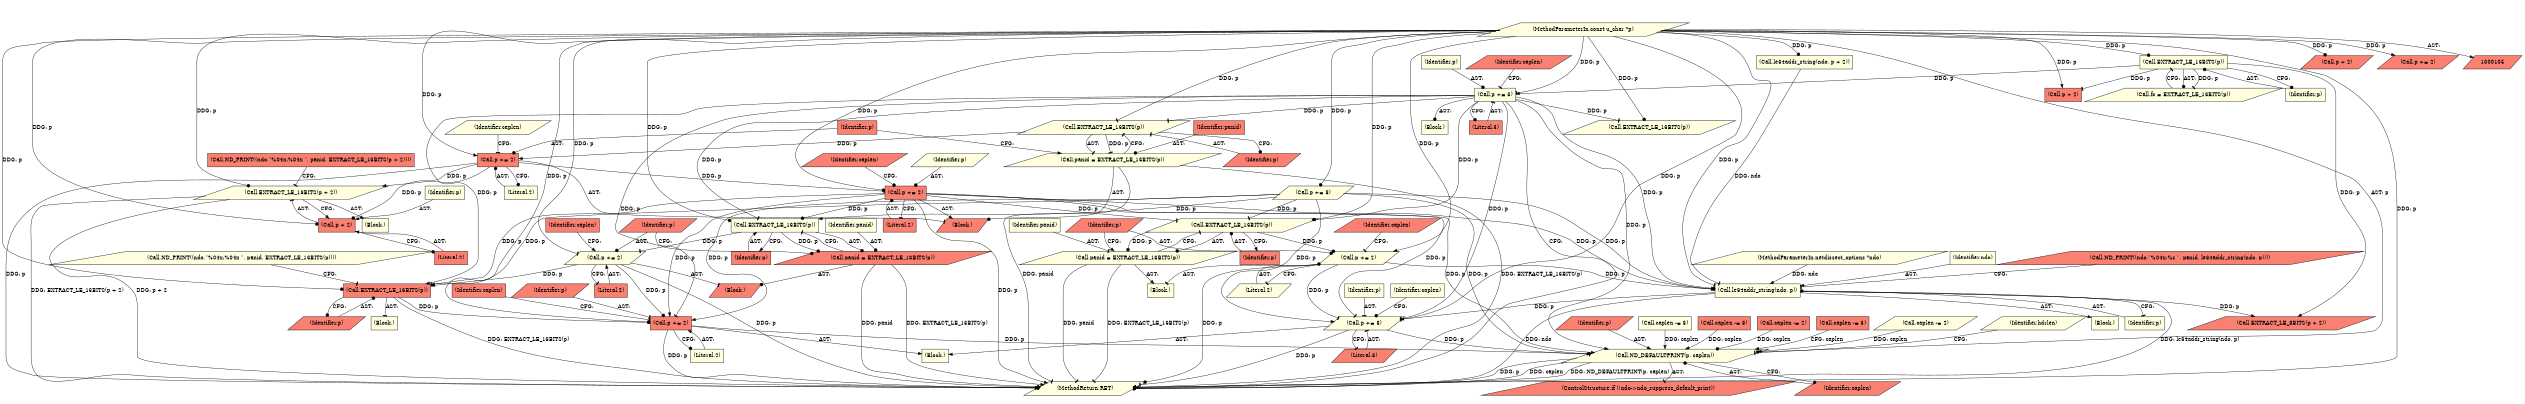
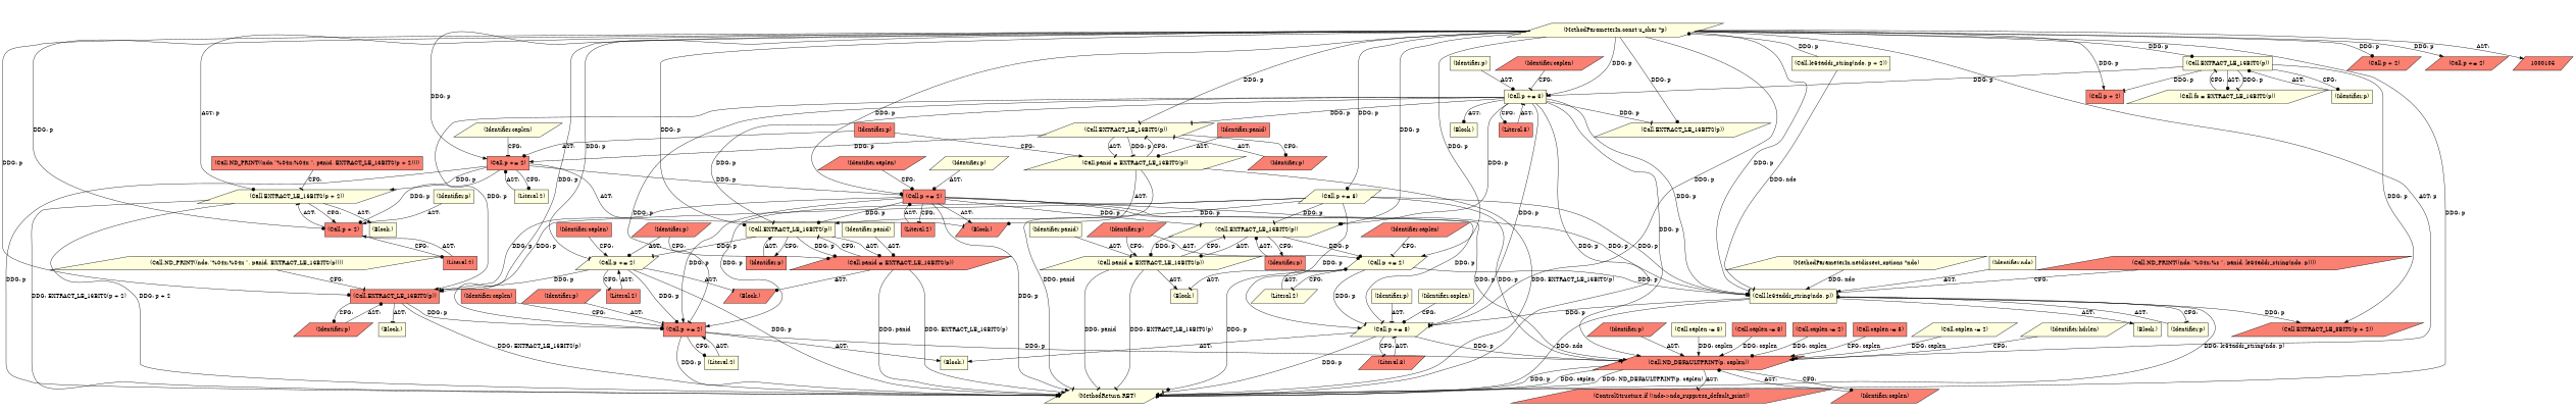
  digraph {
    node [fillcolor=lightyellow shape=box style=filled]
    edge [arrowhead=tee]
    n1 [label="(Call,EXTRACT_LE_16BITS(p))" shape=parallelogram]
    n2 [label="(Call,panid = EXTRACT_LE_16BITS(p))" shape=parallelogram]
    n3 [fillcolor=salmon label="(Call,p += 2)"]
    n4 [fillcolor=salmon label="(Identifier,p)" shape=parallelogram]
    n5 [label="(MethodReturn,RET)" shape=parallelogram]
    n6 [fillcolor=salmon label="(Block,)" shape=parallelogram]
    n7 [label="(Call,EXTRACT_LE_16BITS(p + 2))" shape=parallelogram]
    n8 [fillcolor=salmon label="(Call,p + 2)"]
    n9 [fillcolor=salmon label="(Call,p += 2)"]
    n10 [label="(Literal,2)"]
    n11 [label="(Call,p += 3)"]
    n12 [label="(Call,EXTRACT_LE_16BITS(p))"]
    n13 [fillcolor=salmon label="(Call,EXTRACT_LE_16BITS(p))"]
    n14 [fillcolor=salmon label="(Call,p += 2)"]
-   n15 [label="(Call,ND_DEFAULTPRINT(p, caplen))" shape=parallelogram]
+   n15 [fillcolor=salmon label="(Call,ND_DEFAULTPRINT(p, caplen))" shape=parallelogram]
    n16 [label="(Call,EXTRACT_LE_16BITS(p))" shape=parallelogram]
    n17 [label="(Call,le64addr_string(ndo, p))"]
    n18 [label="(Call,p += 8)" shape=parallelogram]
    n19 [label="(Call,EXTRACT_LE_16BITS(p))" shape=parallelogram]
    n20 [label="(Block,)"]
    n21 [fillcolor=salmon label="(Literal,3)"]
    n22 [label="(Call,p += 2)" shape=parallelogram]
    n23 [fillcolor=salmon label="(Call,panid = EXTRACT_LE_16BITS(p))" shape=parallelogram]
    n24 [fillcolor=salmon label="(Identifier,p)"]
    n25 [label="(Block,)"]
    n26 [fillcolor=salmon label="(Identifier,p)" shape=parallelogram]
    n27 [label="(Block,)"]
    n28 [label="(Literal,2)"]
    n29 [fillcolor=salmon label="(ControlStructure,if (!ndo->ndo_suppress_default_print))" shape=parallelogram]
    n30 [fillcolor=salmon label="(Identifier,caplen)" shape=parallelogram]
    n31 [label="(Call,p += 2)" shape=parallelogram]
    n32 [label="(Call,panid = EXTRACT_LE_16BITS(p))" shape=parallelogram]
    n33 [fillcolor=salmon label="(Identifier,p)"]
    n34 [fillcolor=salmon label="(Call,EXTRACT_LE_8BITS(p + 2))" shape=parallelogram]
    n35 [label="(Block,)"]
    n36 [label="(Identifier,p)"]
    n37 [fillcolor=salmon label="(Literal,8)" shape=parallelogram]
    n38 [label="(MethodParameterIn,const u_char *p)" shape=parallelogram]
    n39 [label="(Call,EXTRACT_LE_16BITS(p))"]
    n40 [label="(Call,le64addr_string(ndo, p + 2))"]
    n41 [label="(Call,p += 8)" shape=parallelogram]
    n42 [fillcolor=salmon label="(Call,p + 2)" shape=parallelogram]
    n43 [fillcolor=salmon label="(Call,p + 2)"]
    n44 [fillcolor=salmon label="(Call,p += 2)" shape=parallelogram]
    1000105 [fillcolor=salmon shape=parallelogram]
    n46 [label="(Identifier,p)"]
    n47 [label="(Call,fc = EXTRACT_LE_16BITS(p))" shape=parallelogram]
    n48 [label="(Block,)"]
    n49 [fillcolor=salmon label="(Literal,2)"]
    n50 [fillcolor=salmon label="(Literal,2)"]
    n51 [fillcolor=salmon label="(Block,)" shape=parallelogram]
    n52 [fillcolor=salmon label="(Literal,2)"]
    n53 [label="(Block,)"]
    n54 [label="(Literal,2)" shape=parallelogram]
    n55 [label="(MethodParameterIn,netdissect_options *ndo)" shape=parallelogram]
    n56 [label="(Identifier,p)" shape=parallelogram]
    n57 [label="(Identifier,panid)"]
    n58 [fillcolor=salmon label="(Identifier,caplen)" shape=parallelogram]
    n59 [label="(Identifier,p)"]
    n60 [fillcolor=salmon label="(Identifier,p)" shape=parallelogram]
    n61 [label="(Call,caplen -= 8)"]
    n62 [label="(Identifier,panid)"]
    n63 [fillcolor=salmon label="(Call,caplen -= 8)"]
    n64 [fillcolor=salmon label="(Identifier,p)" shape=parallelogram]
    n65 [fillcolor=salmon label="(Call,ND_PRINT((ndo,\"%04x:%04x \", panid, EXTRACT_LE_16BITS(p + 2))))"]
    n66 [fillcolor=salmon label="(Identifier,p)"]
    n67 [fillcolor=salmon label="(Call,caplen -= 2)"]
    n68 [fillcolor=salmon label="(Identifier,panid)"]
    n69 [fillcolor=salmon label="(Identifier,p)" shape=parallelogram]
    n70 [fillcolor=salmon label="(Identifier,caplen)" shape=parallelogram]
    n71 [label="(Identifier,p)"]
    n72 [fillcolor=salmon label="(Call,caplen -= 3)"]
    n73 [label="(Identifier,caplen)"]
    n74 [label="(Identifier,ndo)"]
    n75 [fillcolor=salmon label="(Identifier,caplen)"]
    n76 [fillcolor=salmon label="(Identifier,caplen)" shape=parallelogram]
    n77 [fillcolor=salmon label="(Identifier,p)" shape=parallelogram]
    n78 [label="(Identifier,caplen)" shape=parallelogram]
    n79 [label="(Call,ND_PRINT((ndo,\"%04x:%04x \", panid, EXTRACT_LE_16BITS(p))))" shape=parallelogram]
    n80 [fillcolor=salmon label="(Call,ND_PRINT((ndo,\"%04x:%s \", panid, le64addr_string(ndo, p))))" shape=parallelogram]
    n81 [label="(Call,caplen -= 2)" shape=parallelogram]
    n82 [fillcolor=salmon label="(Identifier,caplen)"]
    n83 [label="(Identifier,hdrlen)" shape=parallelogram]
    n84 [label="(Identifier,p)"]
    n1 -> n2 [label="AST: "]
    n1 -> n2 [label="DDG: p"]
    n1 -> n3 [arrowhead=normal label="DDG: p"]
    n1 -> n4 [arrowhead=dot label="CFG: "]
    n2 -> n1 [label="CFG: "]
    n2 -> n5 [label="DDG: panid"]
    n2 -> n5 [arrowhead=normal label="DDG: EXTRACT_LE_16BITS(p)"]
    n2 -> n6 [arrowhead=dot label="AST: "]
    n3 -> n5 [arrowhead=normal label="DDG: p"]
    n3 -> n6 [label="AST: "]
    n3 -> n7 [arrowhead=normal label="DDG: p"]
    n3 -> n8 [arrowhead=dot label="DDG: p"]
    n3 -> n9 [label="DDG: p"]
    n3 -> n10 [arrowhead=dot label="CFG: "]
    n4 -> n1 [label="AST: "]
    n7 -> n5 [arrowhead=dot label="DDG: EXTRACT_LE_16BITS(p + 2)"]
    n7 -> n5 [label="DDG: p + 2"]
    n7 -> n8 [arrowhead=normal label="CFG: "]
    n7 -> n48 [arrowhead=normal label="AST: "]
    n8 -> n7 [label="AST: "]
    n8 -> n49 [arrowhead=dot label="CFG: "]
    n9 -> n5 [arrowhead=normal label="DDG: p"]
    n9 -> n6 [arrowhead=normal label="AST: "]
    n9 -> n12 [arrowhead=dot label="DDG: p"]
    n9 -> n13 [label="DDG: p"]
    n9 -> n14 [arrowhead=normal label="DDG: p"]
    n9 -> n15 [arrowhead=normal label="DDG: p"]
    n9 -> n16 [label="DDG: p"]
    n9 -> n17 [arrowhead=dot label="DDG: p"]
    n9 -> n18 [label="DDG: p"]
    n9 -> n50 [label="CFG: "]
    n10 -> n3 [arrowhead=dot label="AST: "]
    n11 -> n1 [label="DDG: p"]
-   n11 -> n5 [label="CFG: "]
+   n11 -> n5 [label="DDG: p"]
    n11 -> n12 [label="DDG: p"]
    n11 -> n13 [arrowhead=normal label="DDG: p"]
    n11 -> n14 [label="DDG: p"]
    n11 -> n15 [arrowhead=normal label="DDG: p"]
    n11 -> n16 [arrowhead=normal label="DDG: p"]
    n11 -> n17 [arrowhead=normal label="DDG: p"]
    n11 -> n18 [label="DDG: p"]
    n11 -> n19 [label="DDG: p"]
    n11 -> n20 [arrowhead=dot label="AST: "]
    n11 -> n21 [arrowhead=dot label="CFG: "]
    n12 -> n22 [label="DDG: p"]
    n12 -> n23 [arrowhead=dot label="AST: "]
    n12 -> n23 [arrowhead=dot label="DDG: p"]
    n12 -> n24 [arrowhead=normal label="CFG: "]
    n13 -> n5 [arrowhead=normal label="DDG: EXTRACT_LE_16BITS(p)"]
    n13 -> n14 [arrowhead=dot label="DDG: p"]
    n13 -> n25 [label="AST: "]
    n13 -> n26 [arrowhead=dot label="CFG: "]
    n14 -> n5 [arrowhead=normal label="DDG: p"]
    n14 -> n15 [arrowhead=normal label="DDG: p"]
    n14 -> n27 [arrowhead=normal label="AST: "]
    n14 -> n28 [arrowhead=dot label="CFG: "]
    n15 -> n5 [label="DDG: caplen"]
    n15 -> n5 [label="DDG: ND_DEFAULTPRINT(p, caplen)"]
    n15 -> n5 [arrowhead=dot label="DDG: p"]
    n15 -> n29 [label="AST: "]
    n15 -> n30 [arrowhead=dot label="CFG: "]
    n16 -> n31 [arrowhead=dot label="DDG: p"]
    n16 -> n32 [arrowhead=dot label="AST: "]
    n16 -> n32 [arrowhead=dot label="DDG: p"]
    n16 -> n33 [arrowhead=normal label="CFG: "]
    n17 -> n5 [label="DDG: ndo"]
    n17 -> n5 [label="DDG: le64addr_string(ndo, p)"]
    n17 -> n18 [arrowhead=normal label="DDG: p"]
    n17 -> n34 [arrowhead=normal label="DDG: p"]
    n17 -> n35 [arrowhead=normal label="AST: "]
    n17 -> n36 [label="CFG: "]
    n18 -> n5 [label="DDG: p"]
    n18 -> n15 [label="DDG: p"]
    n18 -> n27 [arrowhead=normal label="AST: "]
    n18 -> n37 [label="CFG: "]
    n21 -> n11 [label="AST: "]
    n22 -> n5 [arrowhead=dot label="DDG: p"]
    n22 -> n13 [arrowhead=normal label="DDG: p"]
    n22 -> n14 [arrowhead=dot label="DDG: p"]
    n22 -> n51 [label="AST: "]
    n22 -> n52 [label="CFG: "]
    n23 -> n5 [arrowhead=normal label="DDG: panid"]
    n23 -> n5 [arrowhead=normal label="DDG: EXTRACT_LE_16BITS(p)"]
    n23 -> n12 [label="CFG: "]
    n23 -> n51 [arrowhead=dot label="AST: "]
    n24 -> n12 [arrowhead=normal label="AST: "]
    n26 -> n13 [arrowhead=dot label="AST: "]
    n28 -> n14 [arrowhead=normal label="AST: "]
    n30 -> n15 [arrowhead=dot label="AST: "]
    n31 -> n5 [arrowhead=dot label="DDG: p"]
    n31 -> n17 [label="DDG: p"]
    n31 -> n18 [label="DDG: p"]
    n31 -> n53 [label="AST: "]
    n31 -> n54 [label="CFG: "]
    n32 -> n5 [label="DDG: EXTRACT_LE_16BITS(p)"]
    n32 -> n5 [label="DDG: panid"]
    n32 -> n16 [label="CFG: "]
    n32 -> n53 [arrowhead=normal label="AST: "]
    n33 -> n16 [arrowhead=dot label="AST: "]
    n36 -> n17 [arrowhead=dot label="AST: "]
    n37 -> n18 [label="AST: "]
    n38 -> n1 [label="DDG: p"]
    n38 -> n3 [arrowhead=normal label="DDG: p"]
    n38 -> n5 [label="DDG: p"]
-   n38 -> n7 [arrowhead=dot label="DDG: p"]
+   n38 -> n7 [arrowhead=dot label="AST: p"]
    n38 -> n8 [arrowhead=dot label="DDG: p"]
    n38 -> n9 [arrowhead=dot label="DDG: p"]
    n38 -> n11 [label="DDG: p"]
    n38 -> n12 [arrowhead=dot label="DDG: p"]
    n38 -> n13 [arrowhead=dot label="DDG: p"]
    n38 -> n14 [arrowhead=dot label="DDG: p"]
    n38 -> n15 [arrowhead=dot label="AST: p"]
    n38 -> n16 [arrowhead=dot label="DDG: p"]
    n38 -> n17 [label="DDG: p"]
    n38 -> n18 [label="DDG: p"]
    n38 -> n19 [arrowhead=dot label="DDG: p"]
    n38 -> n22 [label="DDG: p"]
    n38 -> n31 [arrowhead=normal label="DDG: p"]
    n38 -> n39 [arrowhead=dot label="DDG: p"]
-   n38 -> n40 [arrowhead=dot label="DDG: p"]
+   n40 -> n38 [arrowhead=dot label="DDG: p"]
    n38 -> n41 [arrowhead=dot label="DDG: p"]
    n38 -> n42 [arrowhead=dot label="DDG: p"]
    n38 -> n43 [arrowhead=normal label="DDG: p"]
    n38 -> n44 [arrowhead=normal label="DDG: p"]
    n38 -> 1000105 [arrowhead=normal label="AST: "]
    n39 -> n11 [arrowhead=normal label="DDG: p"]
    n39 -> n34 [arrowhead=normal label="DDG: p"]
    n39 -> n43 [label="DDG: p"]
    n39 -> n46 [arrowhead=dot label="CFG: "]
    n39 -> n47 [arrowhead=dot label="AST: "]
    n39 -> n47 [label="DDG: p"]
    n40 -> n17 [label="DDG: ndo"]
    n41 -> n12 [arrowhead=normal label="DDG: p"]
    n41 -> n13 [arrowhead=normal label="DDG: p"]
    n41 -> n14 [arrowhead=normal label="DDG: p"]
    n41 -> n15 [arrowhead=normal label="DDG: p"]
    n41 -> n16 [label="DDG: p"]
    n41 -> n17 [arrowhead=normal label="DDG: p"]
    n41 -> n18 [arrowhead=normal label="DDG: p"]
    n46 -> n39 [arrowhead=dot label="AST: "]
    n47 -> n39 [label="CFG: "]
    n49 -> n8 [arrowhead=normal label="AST: "]
    n50 -> n9 [arrowhead=dot label="AST: "]
    n52 -> n22 [arrowhead=normal label="AST: "]
    n54 -> n31 [arrowhead=dot label="AST: "]
    n55 -> n17 [arrowhead=normal label="DDG: ndo"]
    n56 -> n9 [arrowhead=dot label="AST: "]
    n57 -> n23 [arrowhead=dot label="AST: "]
    n58 -> n9 [arrowhead=dot label="CFG: "]
    n59 -> n11 [arrowhead=dot label="AST: "]
    n60 -> n15 [arrowhead=normal label="AST: "]
    n61 -> n15 [arrowhead=normal label="DDG: caplen"]
    n62 -> n32 [label="AST: "]
    n63 -> n15 [arrowhead=normal label="DDG: caplen"]
    n64 -> n22 [arrowhead=dot label="AST: "]
    n64 -> n23 [arrowhead=dot label="CFG: "]
    n65 -> n7 [label="CFG: "]
    n66 -> n2 [arrowhead=normal label="CFG: "]
    n66 -> n3 [arrowhead=dot label="AST: "]
    n67 -> n15 [arrowhead=dot label="DDG: caplen"]
    n68 -> n2 [arrowhead=dot label="AST: "]
    n69 -> n31 [arrowhead=dot label="AST: "]
    n69 -> n32 [arrowhead=normal label="CFG: "]
    n70 -> n11 [label="CFG: "]
    n71 -> n18 [label="AST: "]
    n72 -> n15 [arrowhead=normal label="CFG: caplen"]
    n73 -> n18 [arrowhead=dot label="CFG: "]
    n74 -> n17 [arrowhead=normal label="AST: "]
    n75 -> n14 [label="CFG: "]
    n76 -> n31 [label="CFG: "]
    n77 -> n14 [label="AST: "]
    n78 -> n3 [label="CFG: "]
    n79 -> n13 [label="CFG: "]
    n80 -> n17 [label="CFG: "]
    n81 -> n15 [arrowhead=normal label="DDG: caplen"]
    n82 -> n22 [arrowhead=normal label="CFG: "]
-   n83 -> n15 [label="CFG: "]
+   n83 -> n15 [arrowhead=normal label="CFG: "]
    n84 -> n8 [arrowhead=normal label="AST: "]
  }
